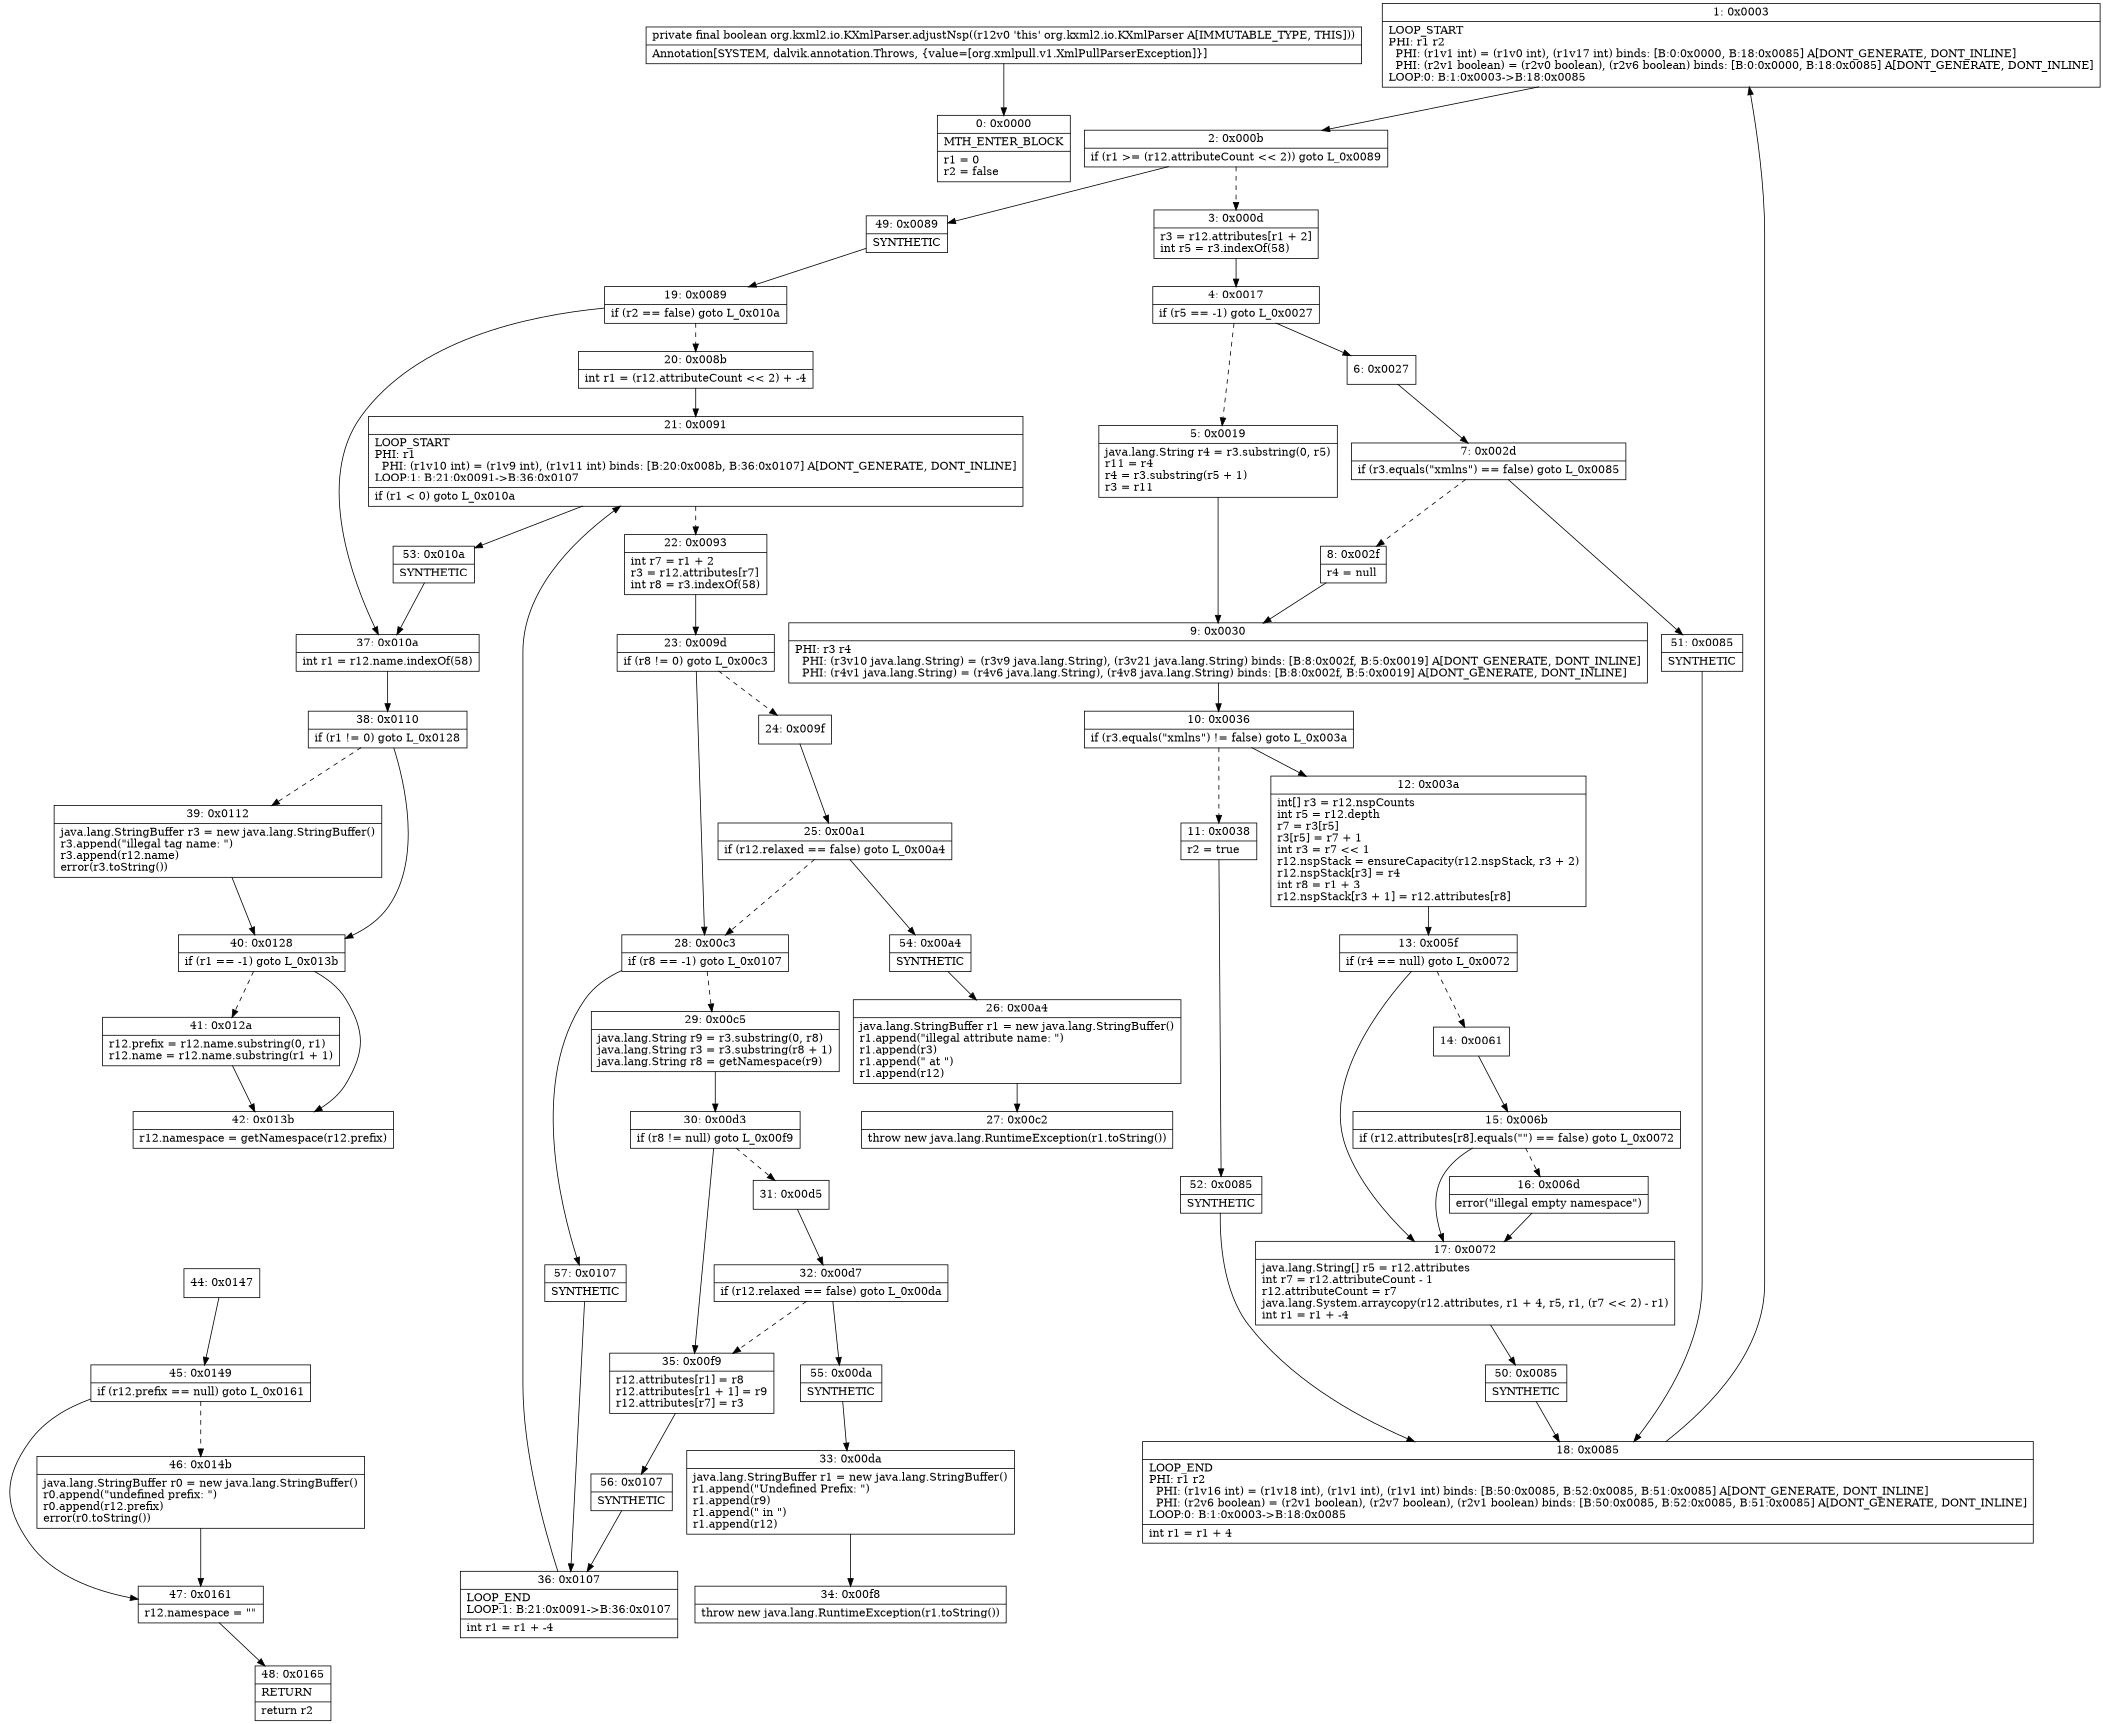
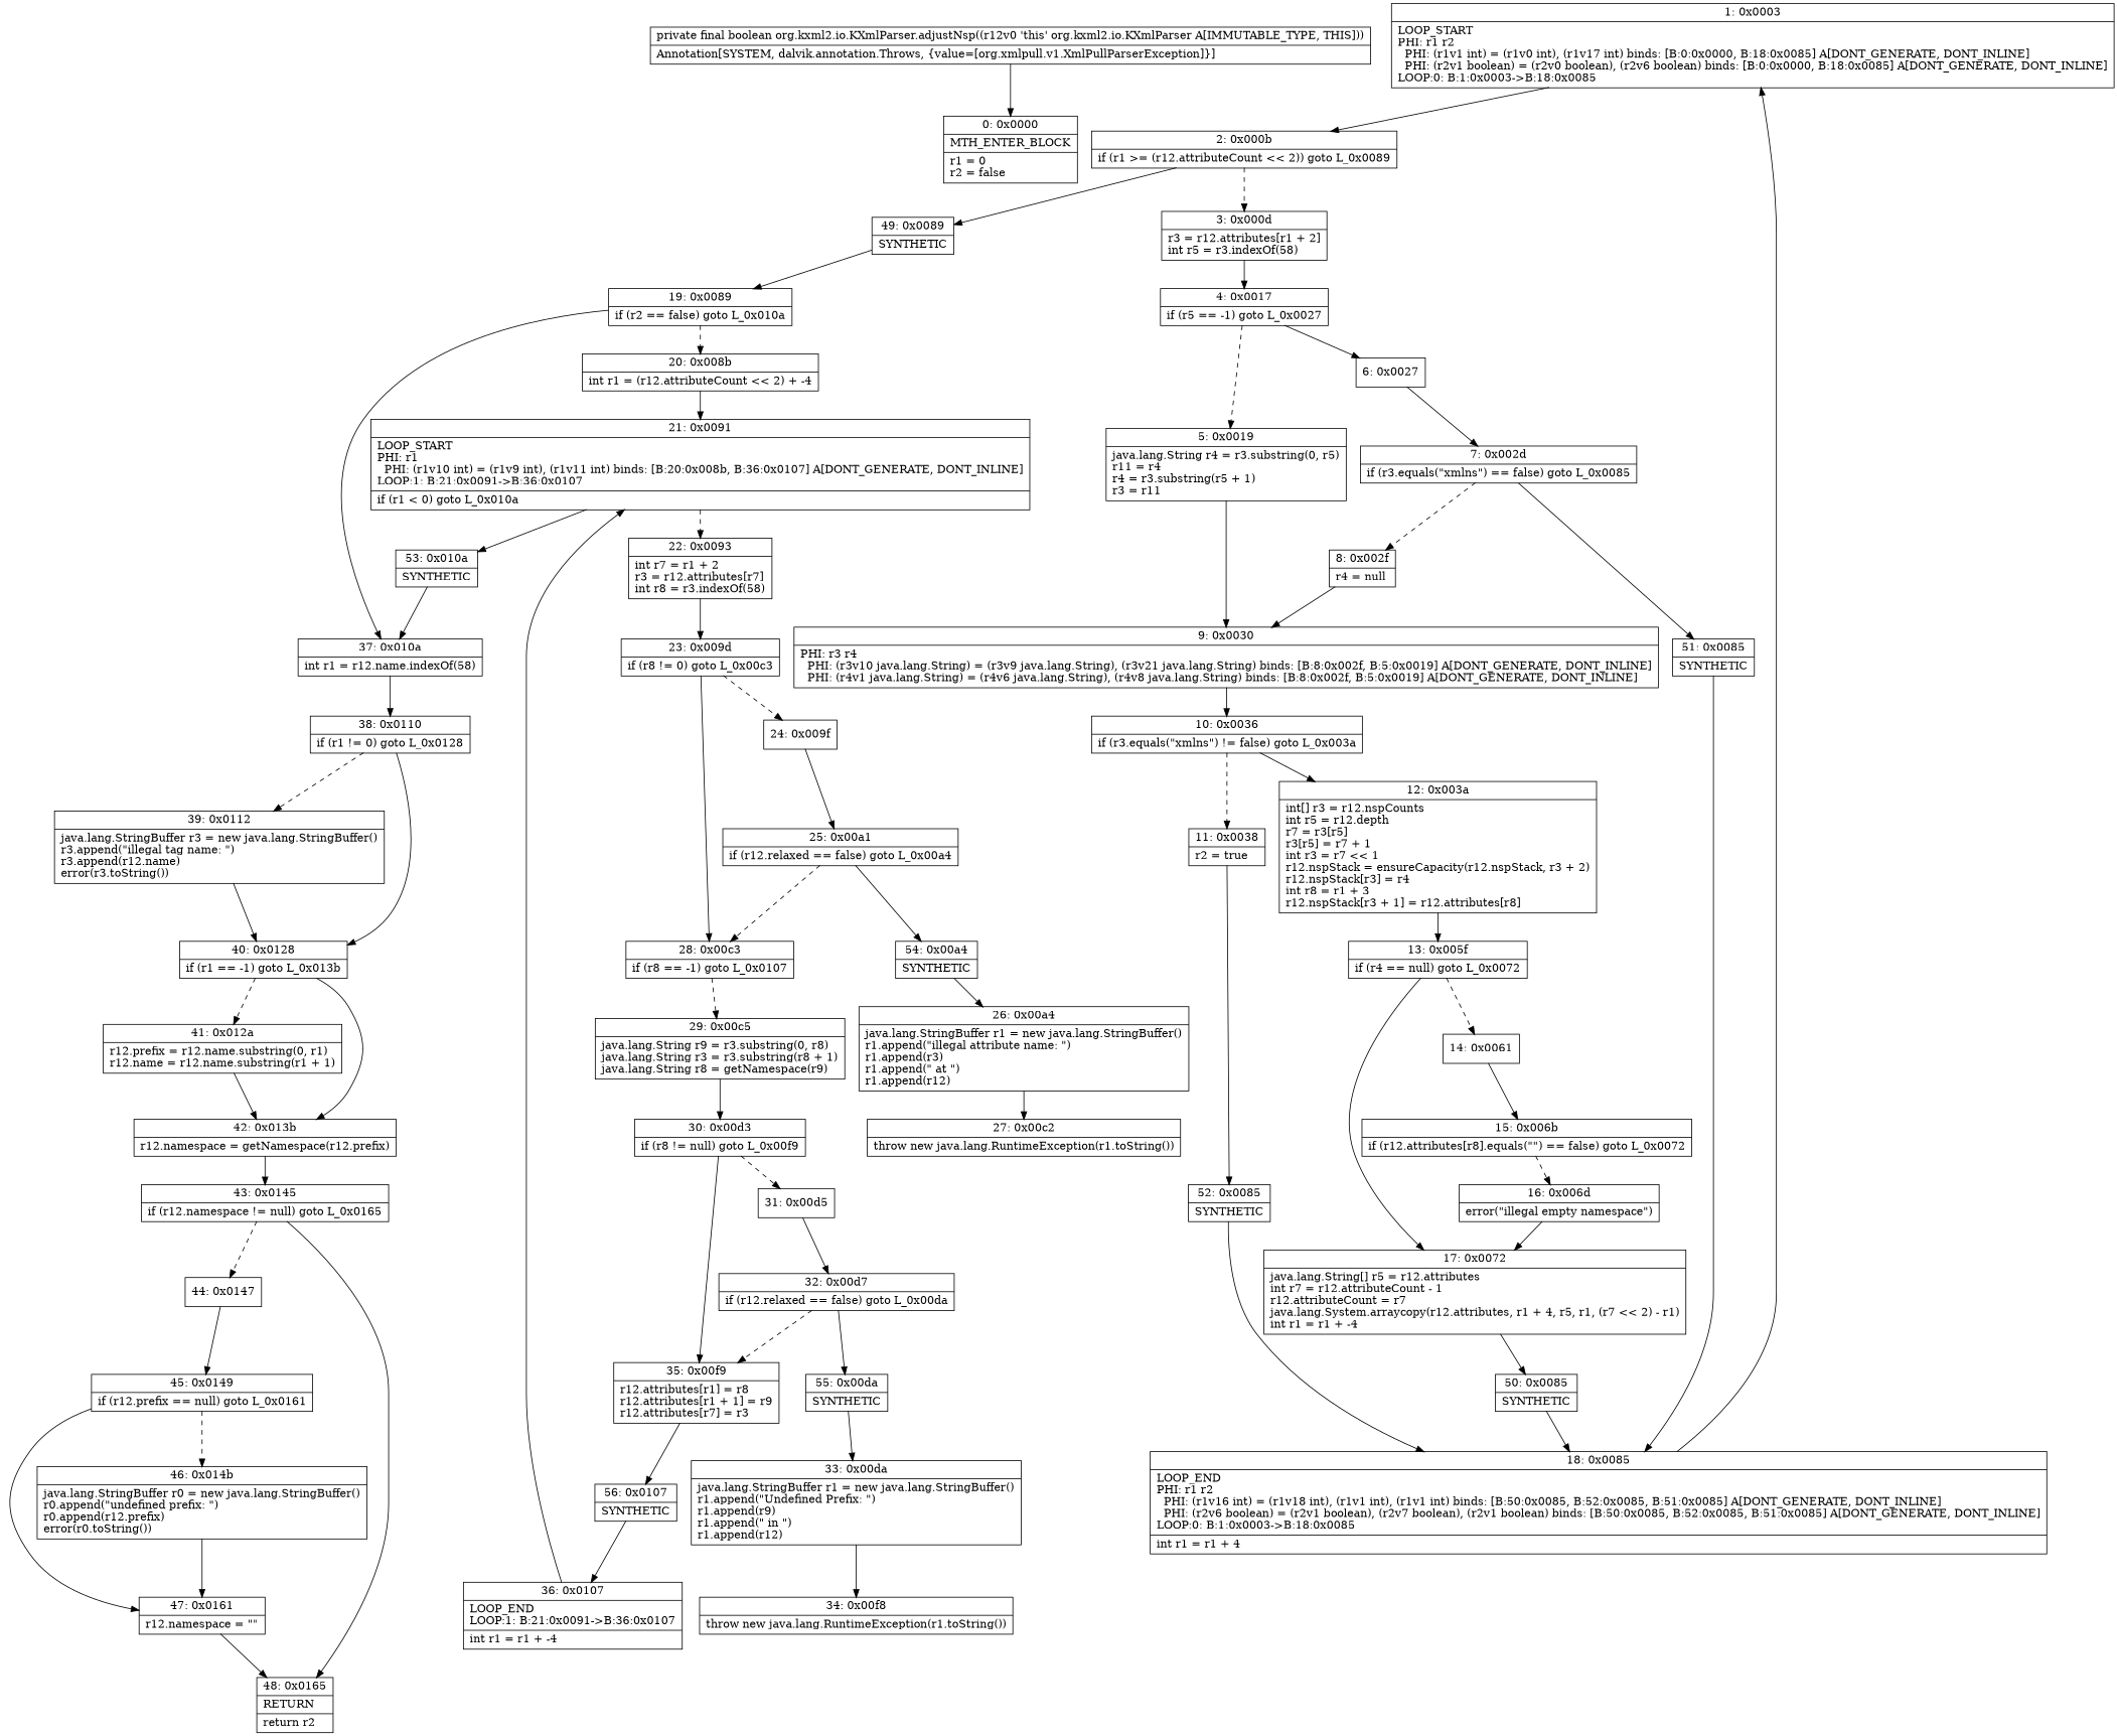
  digraph {
    node [shape=record]
    n1 [label="{0\:\ 0x0000|MTH_ENTER_BLOCK\l|r1 = 0\lr2 = false\l}"]
    n2 [label="{1\:\ 0x0003|LOOP_START\lPHI: r1 r2 \l  PHI: (r1v1 int) = (r1v0 int), (r1v17 int) binds: [B:0:0x0000, B:18:0x0085] A[DONT_GENERATE, DONT_INLINE]\l  PHI: (r2v1 boolean) = (r2v0 boolean), (r2v6 boolean) binds: [B:0:0x0000, B:18:0x0085] A[DONT_GENERATE, DONT_INLINE]\lLOOP:0: B:1:0x0003\-\>B:18:0x0085\l}"]
    n3 [label="{2\:\ 0x000b|if (r1 \>= (r12.attributeCount \<\< 2)) goto L_0x0089\l}"]
    n4 [label="{3\:\ 0x000d|r3 = r12.attributes[r1 + 2]\lint r5 = r3.indexOf(58)\l}"]
    n5 [label="{49\:\ 0x0089|SYNTHETIC\l}"]
    n6 [label="{4\:\ 0x0017|if (r5 == \-1) goto L_0x0027\l}"]
    n7 [label="{19\:\ 0x0089|if (r2 == false) goto L_0x010a\l}"]
    n8 [label="{5\:\ 0x0019|java.lang.String r4 = r3.substring(0, r5)\lr11 = r4\lr4 = r3.substring(r5 + 1)\lr3 = r11\l}"]
    n9 [label="{6\:\ 0x0027}"]
    n10 [label="{9\:\ 0x0030|PHI: r3 r4 \l  PHI: (r3v10 java.lang.String) = (r3v9 java.lang.String), (r3v21 java.lang.String) binds: [B:8:0x002f, B:5:0x0019] A[DONT_GENERATE, DONT_INLINE]\l  PHI: (r4v1 java.lang.String) = (r4v6 java.lang.String), (r4v8 java.lang.String) binds: [B:8:0x002f, B:5:0x0019] A[DONT_GENERATE, DONT_INLINE]\l}"]
    n11 [label="{7\:\ 0x002d|if (r3.equals(\"xmlns\") == false) goto L_0x0085\l}"]
    n12 [label="{10\:\ 0x0036|if (r3.equals(\"xmlns\") != false) goto L_0x003a\l}"]
    n13 [label="{8\:\ 0x002f|r4 = null\l}"]
    n14 [label="{51\:\ 0x0085|SYNTHETIC\l}"]
    n15 [label="{18\:\ 0x0085|LOOP_END\lPHI: r1 r2 \l  PHI: (r1v16 int) = (r1v18 int), (r1v1 int), (r1v1 int) binds: [B:50:0x0085, B:52:0x0085, B:51:0x0085] A[DONT_GENERATE, DONT_INLINE]\l  PHI: (r2v6 boolean) = (r2v1 boolean), (r2v7 boolean), (r2v1 boolean) binds: [B:50:0x0085, B:52:0x0085, B:51:0x0085] A[DONT_GENERATE, DONT_INLINE]\lLOOP:0: B:1:0x0003\-\>B:18:0x0085\l|int r1 = r1 + 4\l}"]
    n16 [label="{11\:\ 0x0038|r2 = true\l}"]
    n17 [label="{12\:\ 0x003a|int[] r3 = r12.nspCounts\lint r5 = r12.depth\lr7 = r3[r5]\lr3[r5] = r7 + 1\lint r3 = r7 \<\< 1\lr12.nspStack = ensureCapacity(r12.nspStack, r3 + 2)\lr12.nspStack[r3] = r4\lint r8 = r1 + 3\lr12.nspStack[r3 + 1] = r12.attributes[r8]\l}"]
    n18 [label="{52\:\ 0x0085|SYNTHETIC\l}"]
    n19 [label="{13\:\ 0x005f|if (r4 == null) goto L_0x0072\l}"]
    n20 [label="{14\:\ 0x0061}"]
    n21 [label="{17\:\ 0x0072|java.lang.String[] r5 = r12.attributes\lint r7 = r12.attributeCount \- 1\lr12.attributeCount = r7\ljava.lang.System.arraycopy(r12.attributes, r1 + 4, r5, r1, (r7 \<\< 2) \- r1)\lint r1 = r1 + \-4\l}"]
    n22 [label="{15\:\ 0x006b|if (r12.attributes[r8].equals(\"\") == false) goto L_0x0072\l}"]
    n23 [label="{50\:\ 0x0085|SYNTHETIC\l}"]
    n24 [label="{16\:\ 0x006d|error(\"illegal empty namespace\")\l}"]
    n25 [label="{20\:\ 0x008b|int r1 = (r12.attributeCount \<\< 2) + \-4\l}"]
    n26 [label="{37\:\ 0x010a|int r1 = r12.name.indexOf(58)\l}"]
    n27 [label="{21\:\ 0x0091|LOOP_START\lPHI: r1 \l  PHI: (r1v10 int) = (r1v9 int), (r1v11 int) binds: [B:20:0x008b, B:36:0x0107] A[DONT_GENERATE, DONT_INLINE]\lLOOP:1: B:21:0x0091\-\>B:36:0x0107\l|if (r1 \< 0) goto L_0x010a\l}"]
    n28 [label="{38\:\ 0x0110|if (r1 != 0) goto L_0x0128\l}"]
    n29 [label="{22\:\ 0x0093|int r7 = r1 + 2\lr3 = r12.attributes[r7]\lint r8 = r3.indexOf(58)\l}"]
    n30 [label="{53\:\ 0x010a|SYNTHETIC\l}"]
    n31 [label="{23\:\ 0x009d|if (r8 != 0) goto L_0x00c3\l}"]
    n32 [label="{24\:\ 0x009f}"]
    n33 [label="{28\:\ 0x00c3|if (r8 == \-1) goto L_0x0107\l}"]
    n34 [label="{25\:\ 0x00a1|if (r12.relaxed == false) goto L_0x00a4\l}"]
    n35 [label="{29\:\ 0x00c5|java.lang.String r9 = r3.substring(0, r8)\ljava.lang.String r3 = r3.substring(r8 + 1)\ljava.lang.String r8 = getNamespace(r9)\l}"]
-   n36 [label="{57\:\ 0x0107|SYNTHETIC\l}"]
    n37 [label="{54\:\ 0x00a4|SYNTHETIC\l}"]
    n38 [label="{26\:\ 0x00a4|java.lang.StringBuffer r1 = new java.lang.StringBuffer()\lr1.append(\"illegal attribute name: \")\lr1.append(r3)\lr1.append(\" at \")\lr1.append(r12)\l}"]
    n39 [label="{27\:\ 0x00c2|throw new java.lang.RuntimeException(r1.toString())\l}"]
    n40 [label="{30\:\ 0x00d3|if (r8 != null) goto L_0x00f9\l}"]
    n41 [label="{36\:\ 0x0107|LOOP_END\lLOOP:1: B:21:0x0091\-\>B:36:0x0107\l|int r1 = r1 + \-4\l}"]
    n42 [label="{31\:\ 0x00d5}"]
    n43 [label="{35\:\ 0x00f9|r12.attributes[r1] = r8\lr12.attributes[r1 + 1] = r9\lr12.attributes[r7] = r3\l}"]
    n44 [label="{32\:\ 0x00d7|if (r12.relaxed == false) goto L_0x00da\l}"]
    n45 [label="{56\:\ 0x0107|SYNTHETIC\l}"]
    n46 [label="{55\:\ 0x00da|SYNTHETIC\l}"]
    n47 [label="{33\:\ 0x00da|java.lang.StringBuffer r1 = new java.lang.StringBuffer()\lr1.append(\"Undefined Prefix: \")\lr1.append(r9)\lr1.append(\" in \")\lr1.append(r12)\l}"]
    n48 [label="{34\:\ 0x00f8|throw new java.lang.RuntimeException(r1.toString())\l}"]
    n49 [label="{39\:\ 0x0112|java.lang.StringBuffer r3 = new java.lang.StringBuffer()\lr3.append(\"illegal tag name: \")\lr3.append(r12.name)\lerror(r3.toString())\l}"]
    n50 [label="{40\:\ 0x0128|if (r1 == \-1) goto L_0x013b\l}"]
    n51 [label="{41\:\ 0x012a|r12.prefix = r12.name.substring(0, r1)\lr12.name = r12.name.substring(r1 + 1)\l}"]
    n52 [label="{42\:\ 0x013b|r12.namespace = getNamespace(r12.prefix)\l}"]
+   n53 [label="{43\:\ 0x0145|if (r12.namespace != null) goto L_0x0165\l}"]
    n54 [label="{44\:\ 0x0147}"]
    n55 [label="{48\:\ 0x0165|RETURN\l|return r2\l}"]
    n56 [label="{45\:\ 0x0149|if (r12.prefix == null) goto L_0x0161\l}"]
    n57 [label="{46\:\ 0x014b|java.lang.StringBuffer r0 = new java.lang.StringBuffer()\lr0.append(\"undefined prefix: \")\lr0.append(r12.prefix)\lerror(r0.toString())\l}"]
    n58 [label="{47\:\ 0x0161|r12.namespace = \"\"\l}"]
    n59 [label="{private final boolean org.kxml2.io.KXmlParser.adjustNsp((r12v0 'this' org.kxml2.io.KXmlParser A[IMMUTABLE_TYPE, THIS]))  | Annotation[SYSTEM, dalvik.annotation.Throws, \{value=[org.xmlpull.v1.XmlPullParserException]\}]\l}"]
    n2 -> n3
    n3 -> n4 [style=dashed]
    n3 -> n5
    n4 -> n6
    n5 -> n7
    n6 -> n8 [style=dashed]
    n6 -> n9
    n7 -> n25 [style=dashed]
    n7 -> n26
    n8 -> n10
    n9 -> n11
    n10 -> n12
    n11 -> n13 [style=dashed]
    n11 -> n14
    n12 -> n16 [style=dashed]
    n12 -> n17
    n13 -> n10
    n14 -> n15
    n15 -> n2
    n16 -> n18
    n17 -> n19
    n18 -> n15
    n19 -> n20 [style=dashed]
    n19 -> n21
    n20 -> n22
    n21 -> n23
-   n22 -> n21
    n22 -> n24 [style=dashed]
    n23 -> n15
    n24 -> n21
    n25 -> n27
    n26 -> n28
    n27 -> n29 [style=dashed]
    n27 -> n30
    n28 -> n49 [style=dashed]
    n28 -> n50
    n29 -> n31
    n30 -> n26
    n31 -> n32 [style=dashed]
    n31 -> n33
    n32 -> n34
    n33 -> n35 [style=dashed]
-   n33 -> n36
    n34 -> n33 [style=dashed]
    n34 -> n37
    n35 -> n40
-   n36 -> n41
    n37 -> n38
    n38 -> n39
    n40 -> n42 [style=dashed]
    n40 -> n43
    n41 -> n27
    n42 -> n44
    n43 -> n45
    n44 -> n43 [style=dashed]
    n44 -> n46
    n45 -> n41
    n46 -> n47
    n47 -> n48
    n49 -> n50
    n50 -> n51 [style=dashed]
    n50 -> n52
    n51 -> n52
+   n52 -> n53
+   n53 -> n54 [style=dashed]
+   n53 -> n55
    n54 -> n56
    n56 -> n57 [style=dashed]
    n56 -> n58
    n57 -> n58
    n58 -> n55
    n59 -> n1
  }
